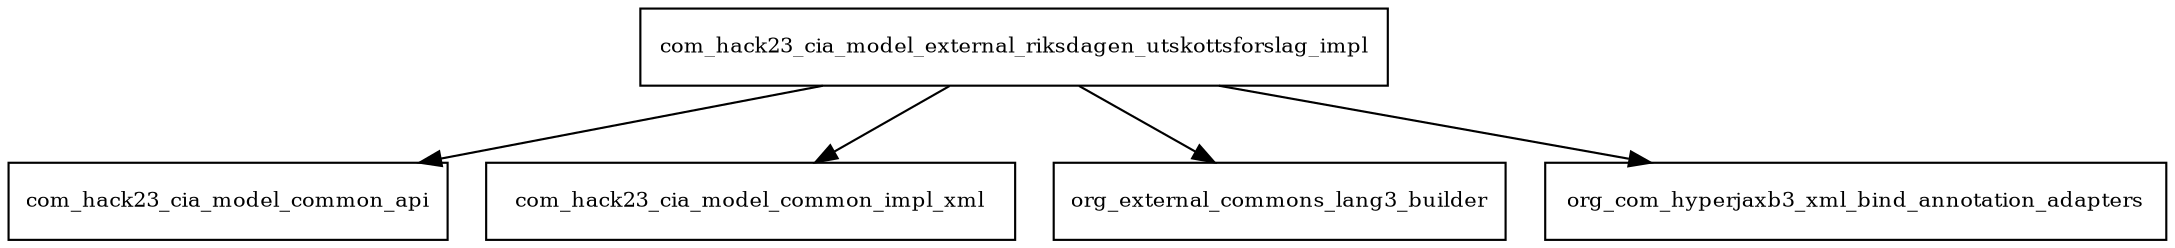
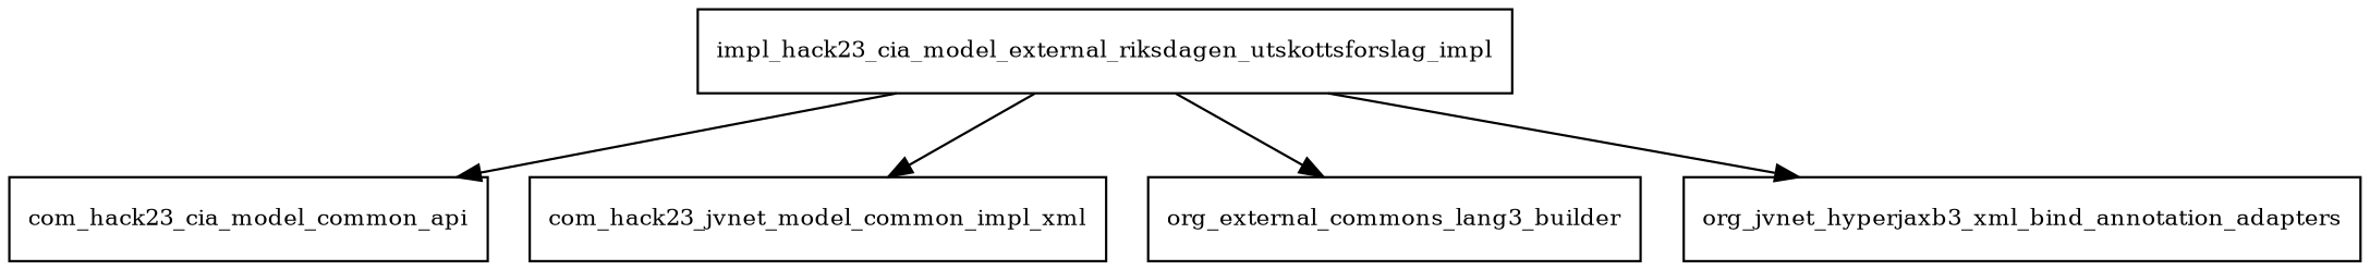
  digraph {
    node [fontsize=10.0 shape=box]
-   com_hack23_cia_model_external_riksdagen_utskottsforslag_impl
+   com_hack23_cia_model_external_riksdagen_utskottsforslag_impl [label=impl_hack23_cia_model_external_riksdagen_utskottsforslag_impl]
    com_hack23_cia_model_common_api
-   com_hack23_cia_model_common_impl_xml
+   com_hack23_cia_model_common_impl_xml [label=com_hack23_jvnet_model_common_impl_xml]
    n4 [label=org_external_commons_lang3_builder]
-   org_jvnet_hyperjaxb3_xml_bind_annotation_adapters [label=org_com_hyperjaxb3_xml_bind_annotation_adapters]
+   org_jvnet_hyperjaxb3_xml_bind_annotation_adapters
    com_hack23_cia_model_external_riksdagen_utskottsforslag_impl -> com_hack23_cia_model_common_api
    com_hack23_cia_model_external_riksdagen_utskottsforslag_impl -> com_hack23_cia_model_common_impl_xml
    com_hack23_cia_model_external_riksdagen_utskottsforslag_impl -> n4
    com_hack23_cia_model_external_riksdagen_utskottsforslag_impl -> org_jvnet_hyperjaxb3_xml_bind_annotation_adapters
  }
